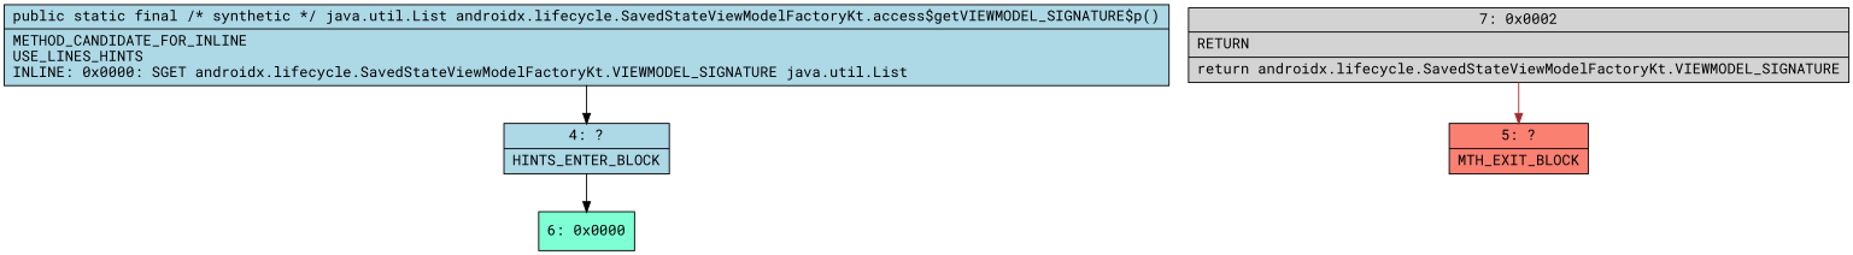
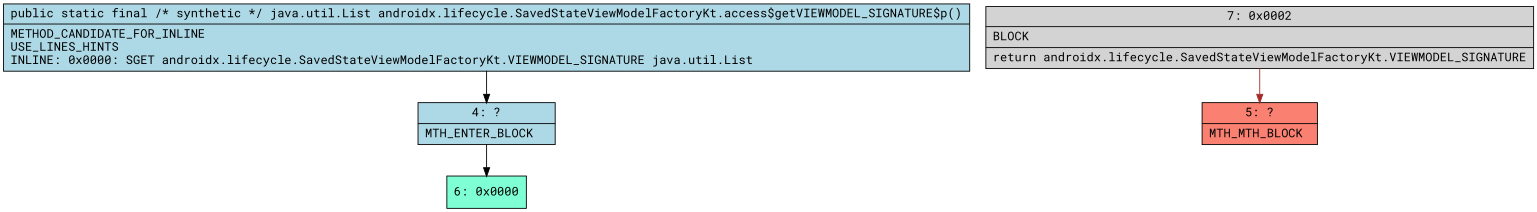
  digraph {
    fontname="Roboto Mono"
    node [fillcolor=lightblue fontname="Roboto Mono" shape=record style=filled]
    edge [color=black fontname="Roboto Mono"]
-   n1 [label="{4\:\ ?|HINTS_ENTER_BLOCK\l}"]
+   n1 [label="{4\:\ ?|MTH_ENTER_BLOCK\l}"]
    n2 [fillcolor=aquamarine label="{6\:\ 0x0000}"]
-   n3 [fillcolor=lightgrey label="{7\:\ 0x0002|RETURN\l|return androidx.lifecycle.SavedStateViewModelFactoryKt.VIEWMODEL_SIGNATURE\l}"]
-   n4 [fillcolor=salmon label="{5\:\ ?|MTH_EXIT_BLOCK\l}"]
+   n3 [fillcolor=lightgrey label="{7\:\ 0x0002|BLOCK\l|return androidx.lifecycle.SavedStateViewModelFactoryKt.VIEWMODEL_SIGNATURE\l}"]
+   n4 [fillcolor=salmon label="{5\:\ ?|MTH_MTH_BLOCK\l}"]
    n5 [label="{public static final \/* synthetic *\/ java.util.List androidx.lifecycle.SavedStateViewModelFactoryKt.access$getVIEWMODEL_SIGNATURE$p()  | METHOD_CANDIDATE_FOR_INLINE\lUSE_LINES_HINTS\lINLINE: 0x0000: SGET   androidx.lifecycle.SavedStateViewModelFactoryKt.VIEWMODEL_SIGNATURE java.util.List\l}"]
    n1 -> n2
    n3 -> n4 [color=brown]
    n5 -> n1
  }
